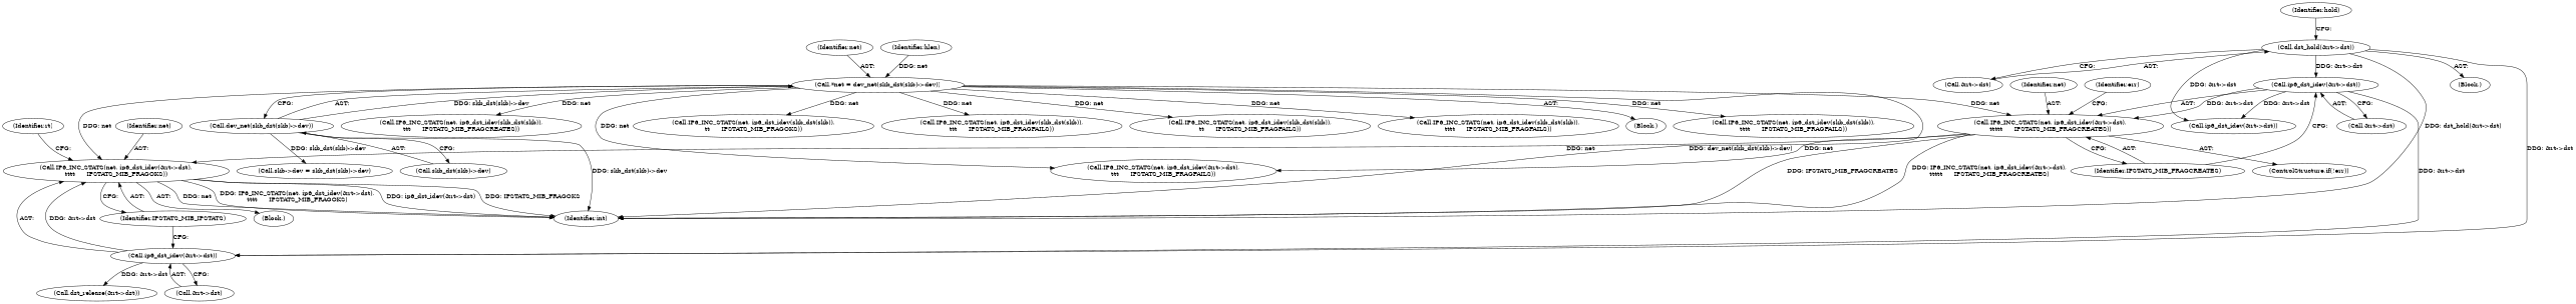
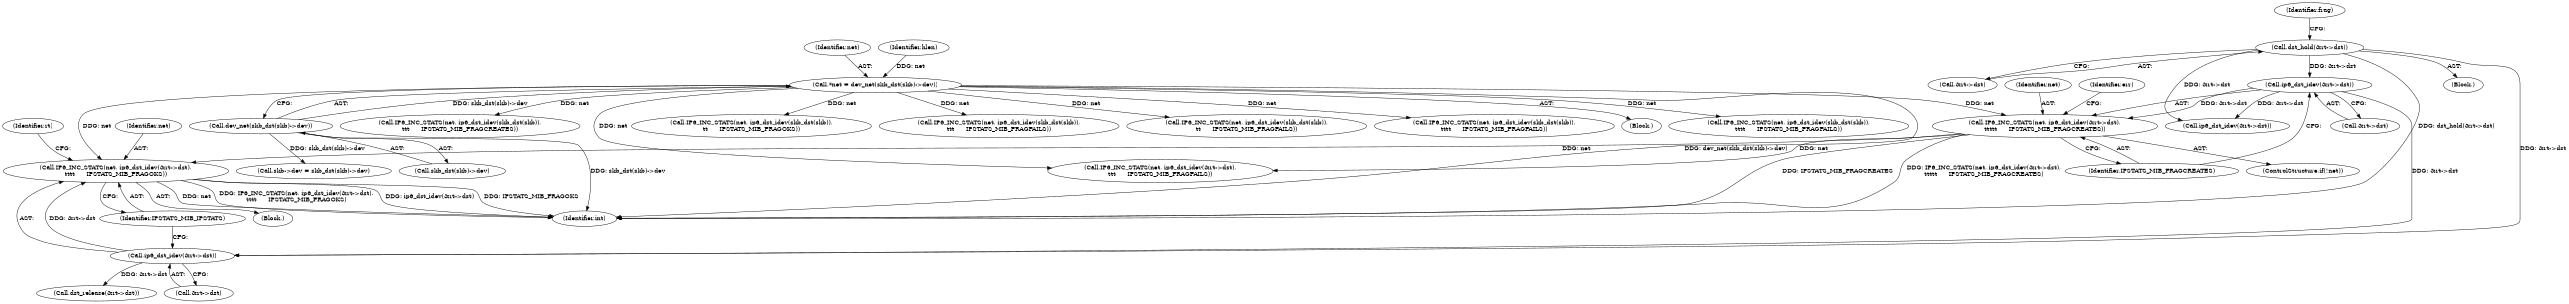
  digraph {
    n1 [label="(Call,IP6_INC_STATS(net, ip6_dst_idev(&rt->dst),\n\t\t\t\t      IPSTATS_MIB_FRAGOKS))"]
    n2 [label="(Identifier,IPSTATS_MIB_IPSTATS)"]
    n3 [label="(Identifier,int)"]
    n4 [label="(Block,)"]
    n5 [label="(Call,ip6_dst_idev(&rt->dst))"]
    n6 [label="(Call,IP6_INC_STATS(net, ip6_dst_idev(&rt->dst),\n\t\t\t\t\t      IPSTATS_MIB_FRAGCREATES))"]
    n7 [label="(Call,IP6_INC_STATS(net, ip6_dst_idev(&rt->dst),\n\t\t\t      IPSTATS_MIB_FRAGFAILS))"]
-   n8 [label="(ControlStructure,if(!err))"]
+   n8 [label="(ControlStructure,if(!net))"]
    n9 [label="(Identifier,IPSTATS_MIB_FRAGCREATES)"]
    n10 [label="(Call,ip6_dst_idev(&rt->dst))"]
    n11 [label="(Call,*net = dev_net(skb_dst(skb)->dev))"]
    n12 [label="(Call,dev_net(skb_dst(skb)->dev))"]
    n13 [label="(Call,IP6_INC_STATS(net, ip6_dst_idev(skb_dst(skb)),\n\t\t\t      IPSTATS_MIB_FRAGCREATES))"]
    n14 [label="(Call,IP6_INC_STATS(net, ip6_dst_idev(skb_dst(skb)),\n\t\t      IPSTATS_MIB_FRAGOKS))"]
    n15 [label="(Call,IP6_INC_STATS(net, ip6_dst_idev(skb_dst(skb)),\n\t\t\t      IPSTATS_MIB_FRAGFAILS))"]
    n16 [label="(Call,IP6_INC_STATS(net, ip6_dst_idev(skb_dst(skb)),\n\t\t      IPSTATS_MIB_FRAGFAILS))"]
    n17 [label="(Call,IP6_INC_STATS(net, ip6_dst_idev(skb_dst(skb)),\n\t\t\t\t      IPSTATS_MIB_FRAGFAILS))"]
    n18 [label="(Block,)"]
    n19 [label="(Call,IP6_INC_STATS(net, ip6_dst_idev(skb_dst(skb)),\n\t\t\t\t      IPSTATS_MIB_FRAGFAILS))"]
    n20 [label="(Call,skb_dst(skb)->dev)"]
    n21 [label="(Call,skb->dev = skb_dst(skb)->dev)"]
    n22 [label="(Call,ip6_dst_idev(&rt->dst))"]
    n23 [label="(Call,&rt->dst)"]
    n24 [label="(Call,dst_release(&rt->dst))"]
    n25 [label="(Call,&rt->dst)"]
    n26 [label="(Call,dst_hold(&rt->dst))"]
    n27 [label="(Block,)"]
    n28 [label="(Call,&rt->dst)"]
    n29 [label="(Identifier,net)"]
-   n30 [label="(Identifier,hold)"]
+   n30 [label="(Identifier,frag)"]
    n31 [label="(Identifier,rt)"]
    n32 [label="(Identifier,err)"]
    n33 [label="(Identifier,net)"]
    n34 [label="(Identifier,hlen)"]
    n35 [label="(Identifier,net)"]
    n1 -> n2 [label="CFG: "]
    n1 -> n3 [label="DDG: ip6_dst_idev(&rt->dst)"]
    n1 -> n3 [label="DDG: IPSTATS_MIB_FRAGOKS"]
    n1 -> n3 [label="DDG: net"]
    n1 -> n3 [label="DDG: IP6_INC_STATS(net, ip6_dst_idev(&rt->dst),\n\t\t\t\t      IPSTATS_MIB_FRAGOKS)"]
    n1 -> n4 [label="AST: "]
    n2 -> n1 [label="AST: "]
    n2 -> n5 [label="CFG: "]
    n5 -> n1 [label="AST: "]
    n5 -> n1 [label="DDG: &rt->dst"]
    n5 -> n24 [label="DDG: &rt->dst"]
    n5 -> n25 [label="CFG: "]
    n6 -> n1 [label="DDG: net"]
    n6 -> n3 [label="DDG: IPSTATS_MIB_FRAGCREATES"]
    n6 -> n3 [label="DDG: IP6_INC_STATS(net, ip6_dst_idev(&rt->dst),\n\t\t\t\t\t      IPSTATS_MIB_FRAGCREATES)"]
    n6 -> n7 [label="DDG: net"]
    n6 -> n8 [label="AST: "]
    n6 -> n9 [label="CFG: "]
    n9 -> n6 [label="AST: "]
    n9 -> n10 [label="CFG: "]
    n10 -> n5 [label="DDG: &rt->dst"]
    n10 -> n6 [label="AST: "]
    n10 -> n6 [label="DDG: &rt->dst"]
    n10 -> n22 [label="DDG: &rt->dst"]
    n10 -> n23 [label="CFG: "]
    n11 -> n1 [label="DDG: net"]
    n11 -> n3 [label="DDG: dev_net(skb_dst(skb)->dev)"]
    n11 -> n6 [label="DDG: net"]
    n11 -> n7 [label="DDG: net"]
    n11 -> n12 [label="CFG: "]
    n11 -> n13 [label="DDG: net"]
    n11 -> n14 [label="DDG: net"]
    n11 -> n15 [label="DDG: net"]
    n11 -> n16 [label="DDG: net"]
    n11 -> n17 [label="DDG: net"]
    n11 -> n18 [label="AST: "]
    n11 -> n19 [label="DDG: net"]
    n12 -> n3 [label="DDG: skb_dst(skb)->dev"]
    n12 -> n11 [label="AST: "]
    n12 -> n11 [label="DDG: skb_dst(skb)->dev"]
-   n12 -> n20 [label="CFG: "]
+   n12 -> n20 [label="AST: "]
    n12 -> n21 [label="DDG: skb_dst(skb)->dev"]
    n20 -> n12 [label="AST: "]
    n23 -> n10 [label="AST: "]
    n25 -> n5 [label="AST: "]
    n26 -> n3 [label="DDG: dst_hold(&rt->dst)"]
    n26 -> n5 [label="DDG: &rt->dst"]
    n26 -> n10 [label="DDG: &rt->dst"]
    n26 -> n22 [label="DDG: &rt->dst"]
    n26 -> n27 [label="AST: "]
    n26 -> n28 [label="CFG: "]
    n28 -> n26 [label="AST: "]
    n29 -> n6 [label="AST: "]
    n30 -> n26 [label="CFG: "]
    n31 -> n1 [label="CFG: "]
    n32 -> n6 [label="CFG: "]
    n33 -> n1 [label="AST: "]
    n34 -> n11 [label="DDG: net"]
    n35 -> n11 [label="AST: "]
  }
